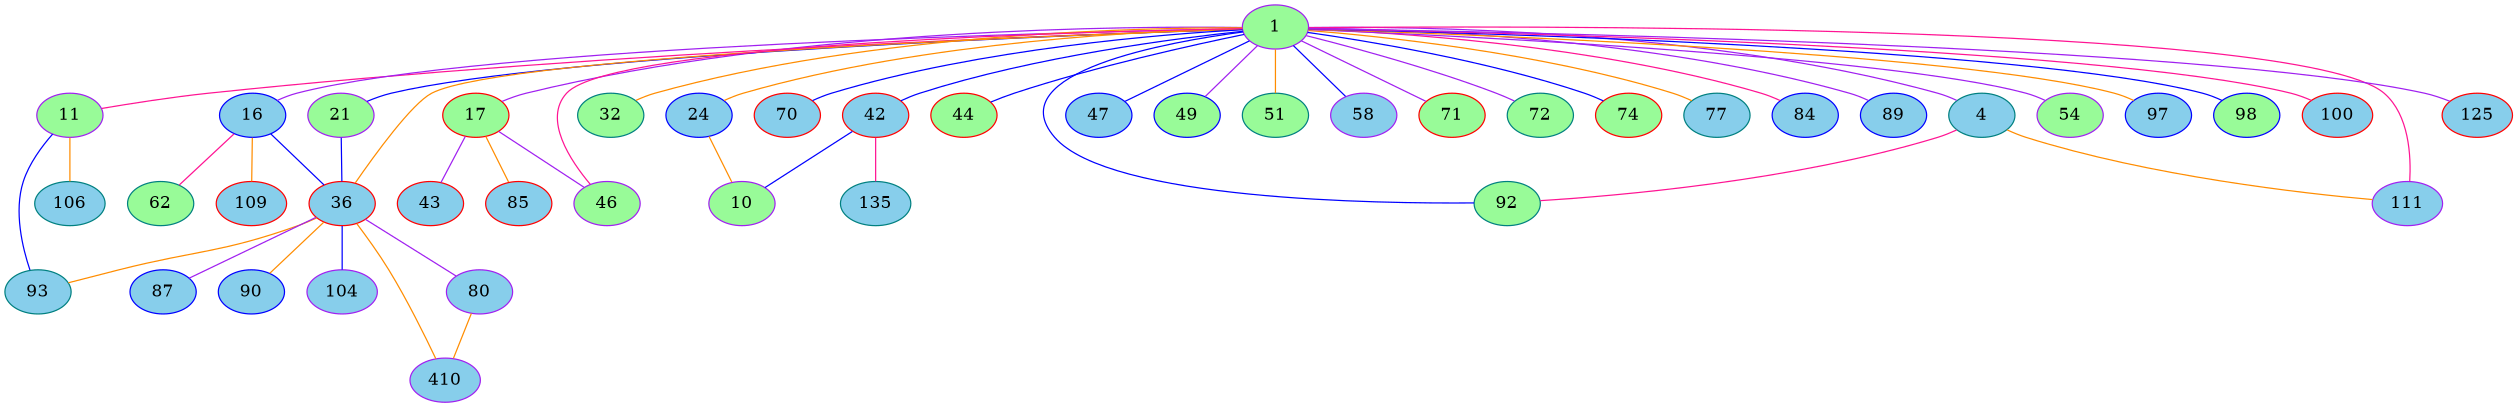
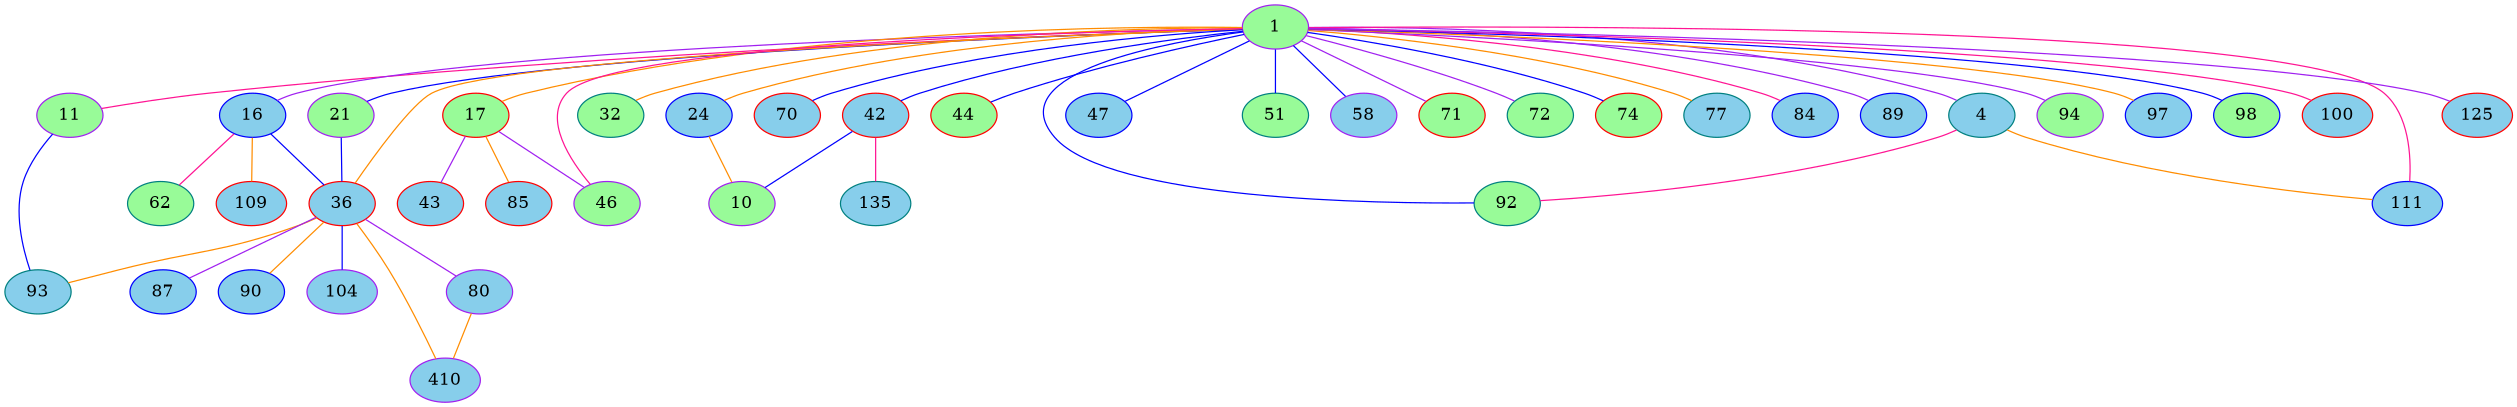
  graph {
    node [color=red fillcolor=skyblue style=filled]
    edge [color=blue]
    1 [color=purple fillcolor=palegreen super="+2+30+7+6"]
    4 [color=teal super="+22+5+13+76"]
    11 [color=purple fillcolor=palegreen super="+41"]
    16 [color=blue super="+23+139+79"]
    17 [fillcolor=palegreen super="+96+18"]
    21 [color=purple fillcolor=palegreen super="+83+112+27"]
    24 [color=blue super="+48+101"]
    32 [color=teal fillcolor=palegreen]
    36 [super="+73+140+45"]
    n10 [label=70]
    42 [super="+70+134"]
    44 [fillcolor=palegreen]
    46 [color=purple fillcolor=palegreen super="+68+141"]
    47 [color=blue]
-   49 [color=blue fillcolor=palegreen]
    51 [color=teal fillcolor=palegreen]
    58 [color=purple]
    71 [fillcolor=palegreen super="+131"]
    72 [color=teal fillcolor=palegreen]
    74 [fillcolor=palegreen super="+103"]
    77 [color=teal]
    84 [color=blue]
    89 [color=blue super="+143"]
    92 [color=teal fillcolor=palegreen]
-   94 [color=purple fillcolor=palegreen super="+99" label=54]
+   94 [color=purple fillcolor=palegreen super="+99"]
    97 [color=blue]
    98 [color=blue fillcolor=palegreen]
    100
-   111 [color=purple]
+   111 [color=blue]
    125
    93 [color=teal]
-   106 [color=teal]
    62 [color=teal fillcolor=palegreen super="+81"]
    109
    43 [super="+63+127+86"]
    85 [super="+122"]
    n37 [color=purple fillcolor=palegreen label=10 super="+91"]
    80 [color=purple super="+137"]
    87 [color=blue]
    90 [color=blue]
    104 [color=purple]
    n42 [color=purple label=410 super="+142"]
    135 [color=teal]
    1 -- 4 [color=purple]
    1 -- 11 [color=deeppink]
    1 -- 16 [color=purple weight=2]
-   1 -- 17 [color=purple]
+   1 -- 17 [color=darkorange]
    1 -- 21 [weight=2]
    1 -- 24 [color=darkorange]
    1 -- 32 [color=darkorange]
    1 -- 36 [color=darkorange]
    1 -- n10
    1 -- 42
    1 -- 44
    1 -- 46 [color=deeppink]
    1 -- 47
-   1 -- 49 [color=purple]
-   1 -- 51 [color=darkorange]
+   1 -- 51
    1 -- 58
    1 -- 71 [color=purple]
    1 -- 72 [color=purple]
    1 -- 74
    1 -- 77 [color=darkorange]
    1 -- 84 [color=deeppink]
    1 -- 89 [color=purple]
    1 -- 92
    1 -- 94 [color=purple weight=2]
    1 -- 97 [color=darkorange]
    1 -- 98
    1 -- 100 [color=deeppink]
    1 -- 111 [color=deeppink weight=2]
    1 -- 125 [color=purple]
    4 -- 92 [color=deeppink]
    4 -- 111 [color=darkorange]
    11 -- 93
-   11 -- 106 [color=darkorange]
    16 -- 36
    16 -- 62 [color=deeppink]
    16 -- 109 [color=darkorange]
    17 -- 46 [color=purple]
    17 -- 43 [color=purple]
    17 -- 85 [color=darkorange]
    21 -- 36
    24 -- n37 [color=darkorange]
    36 -- 93 [color=darkorange]
    36 -- 80 [color=purple]
    36 -- 87 [color=purple]
    36 -- 90 [color=darkorange]
    36 -- 104
    36 -- n42 [color=darkorange]
    42 -- n37
    42 -- 135 [color=deeppink]
    80 -- n42 [color=darkorange]
  }
